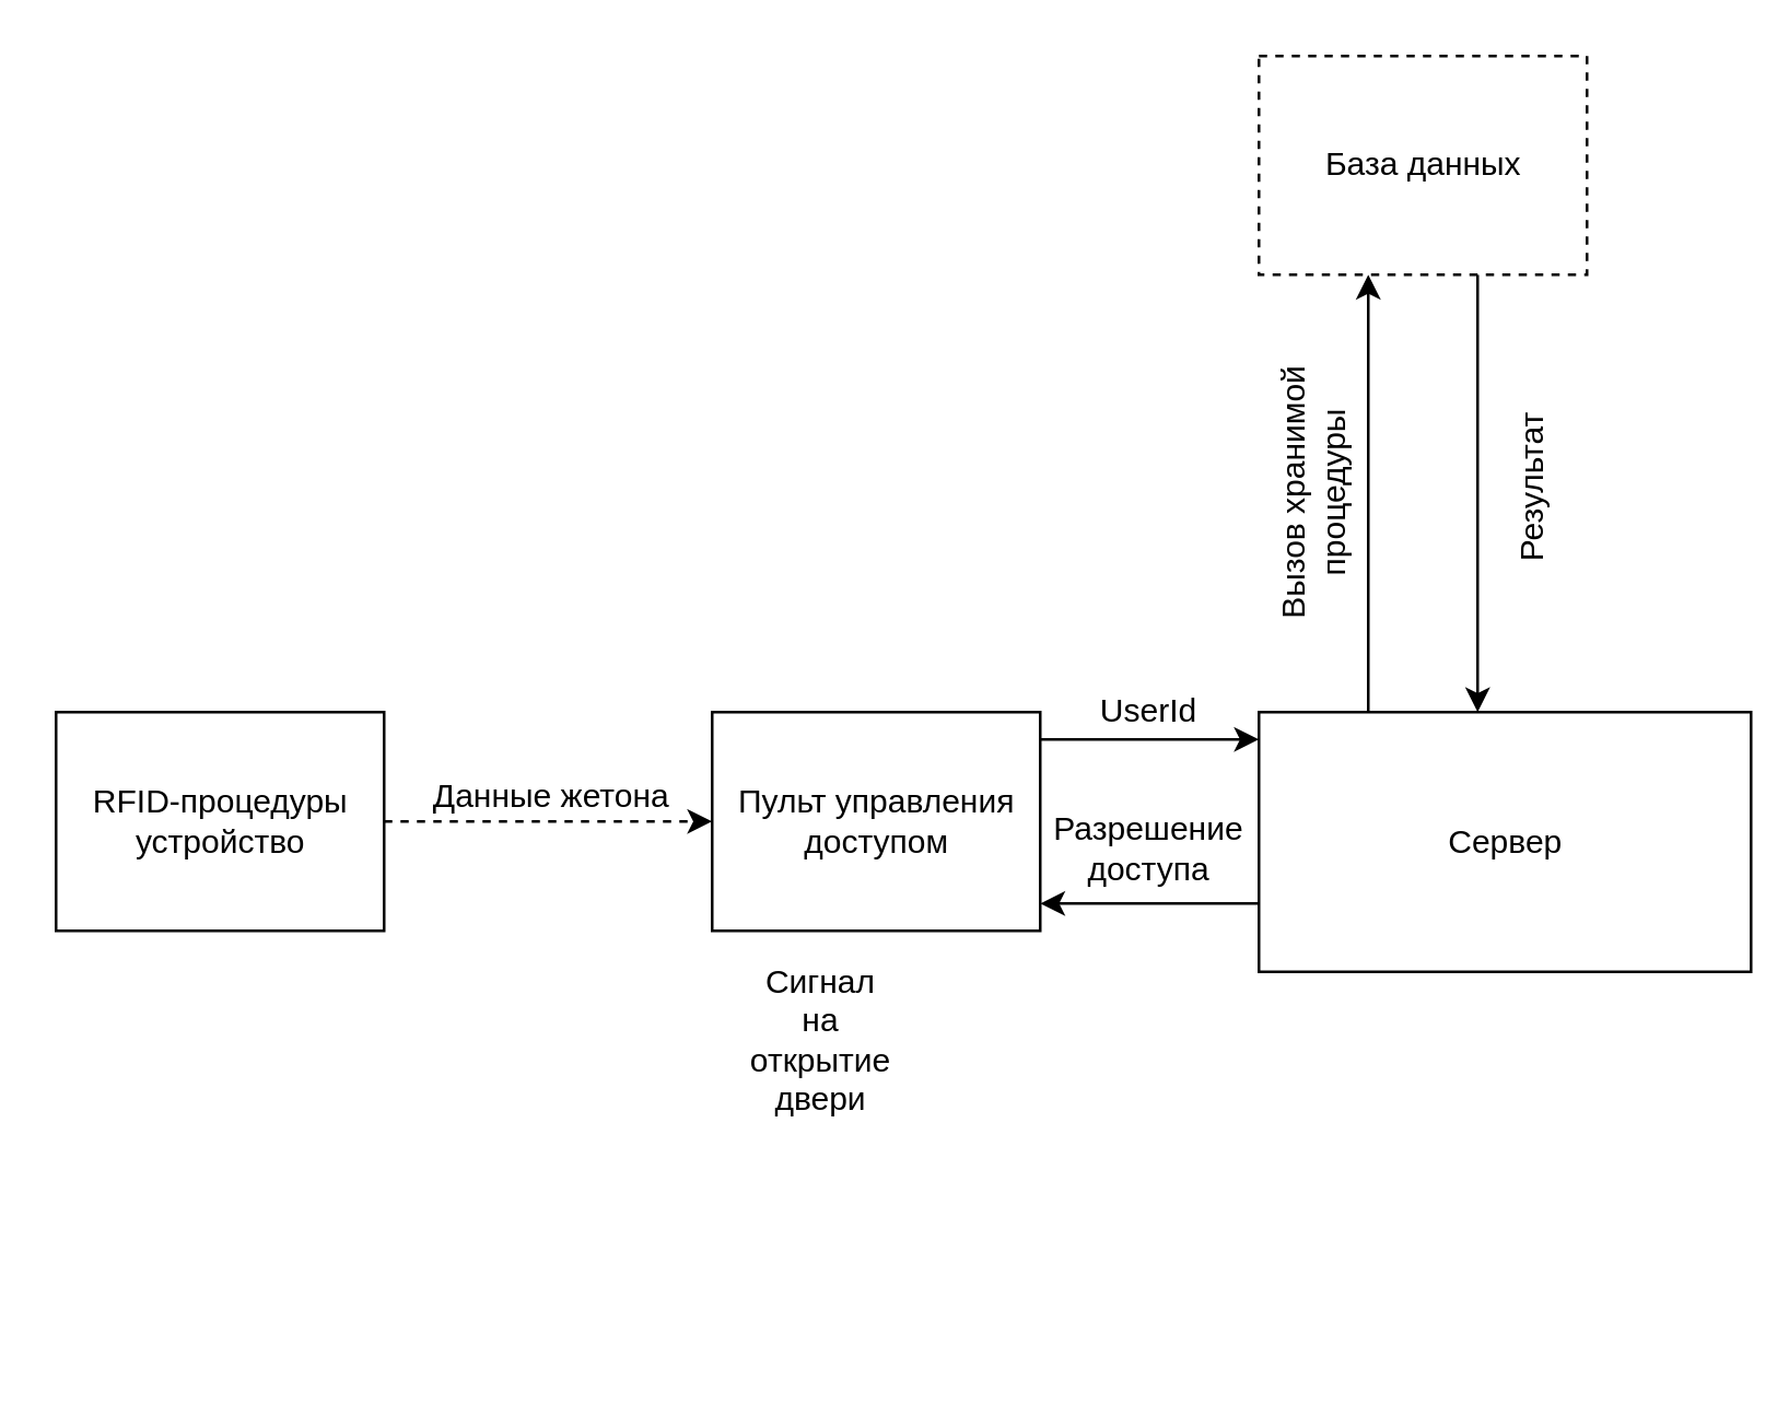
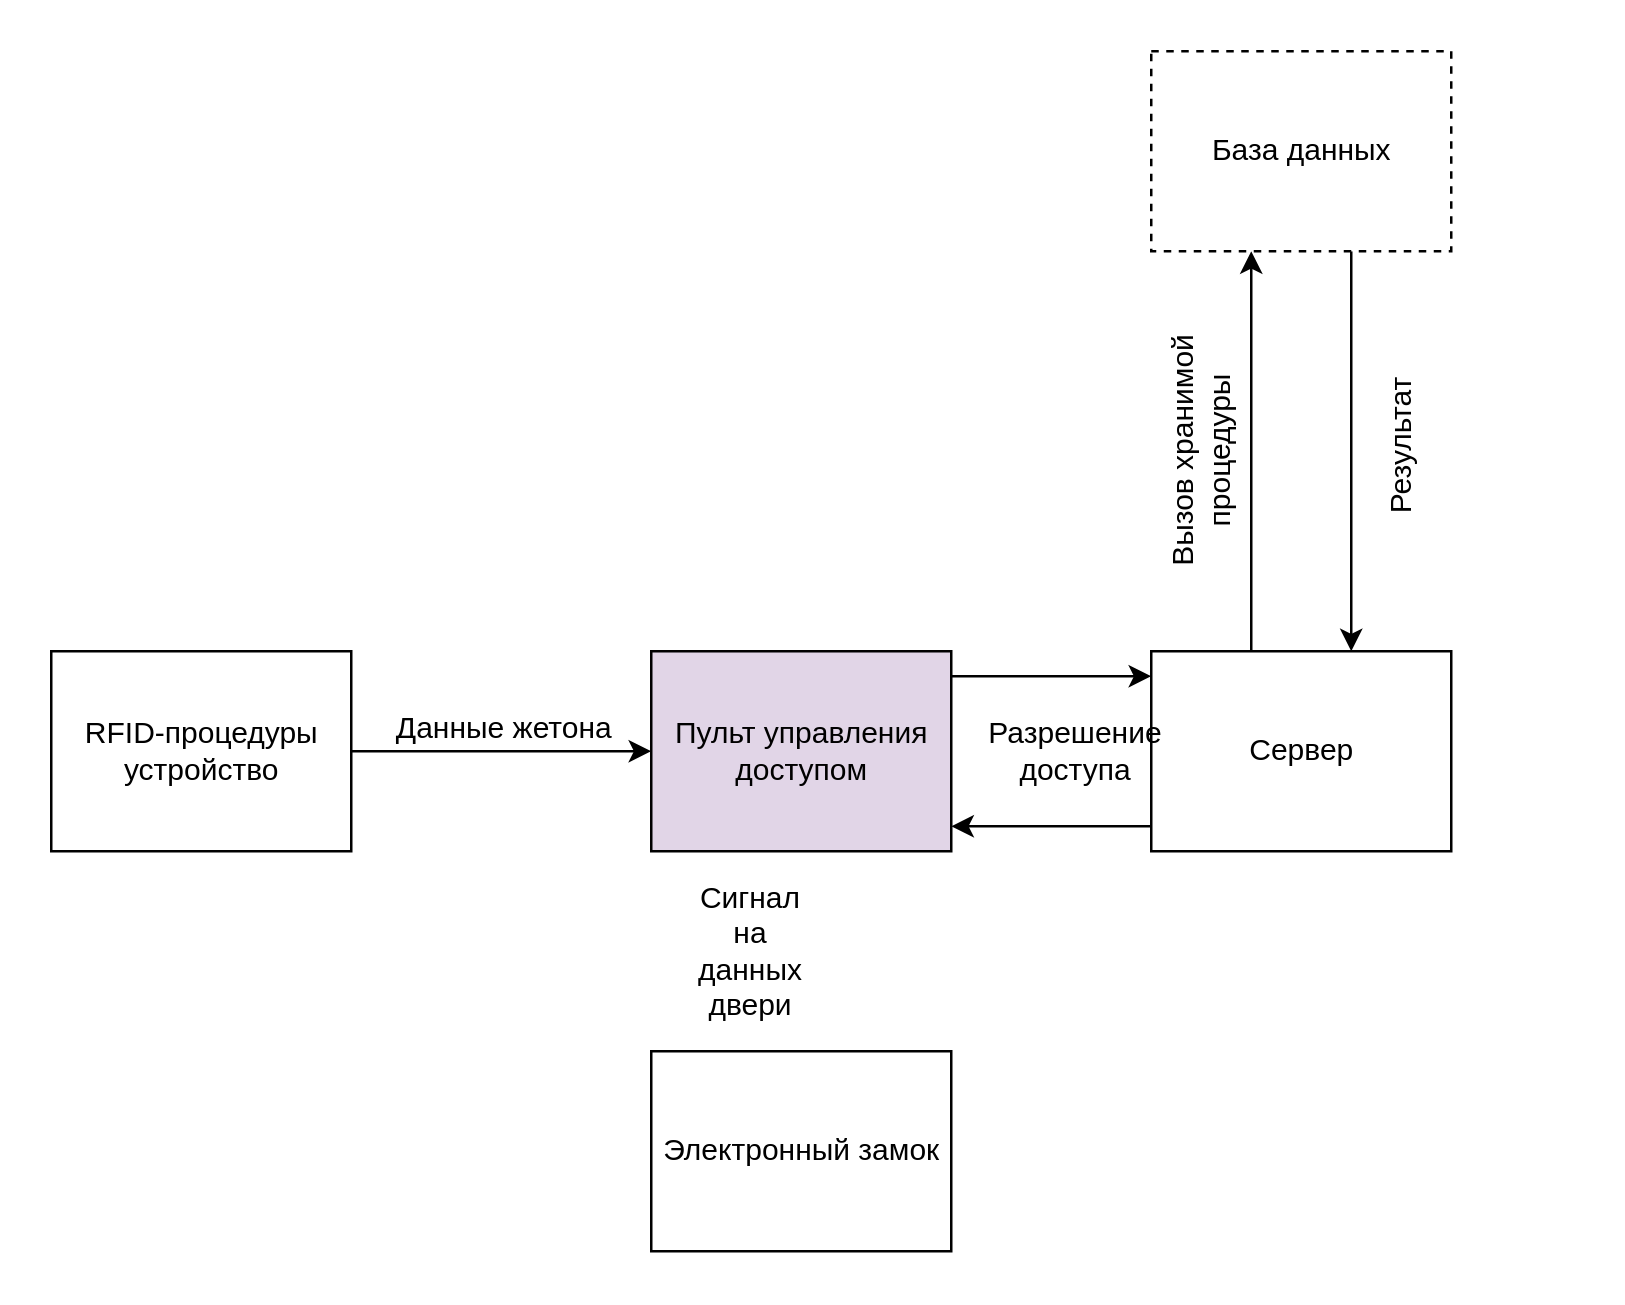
  <mxCell id="0" />
  <mxCell id="1" parent="0" />
- <mxCell id="2" value="" style="edgeStyle=orthogonalEdgeStyle;rounded=0;orthogonalLoop=1;jettySize=auto;html=1;dashed=1;" edge="1" parent="1" source="4" target="6"><mxGeometry relative="1" as="geometry"><Array as="points"><mxPoint x="220" y="300" /><mxPoint x="220" y="300" /></Array></mxGeometry></mxCell>
+ <mxCell id="2" value="" style="edgeStyle=orthogonalEdgeStyle;rounded=0;orthogonalLoop=1;jettySize=auto;html=1;" edge="1" parent="1" source="4" target="6"><mxGeometry relative="1" as="geometry"><Array as="points"><mxPoint x="220" y="300" /><mxPoint x="220" y="300" /></Array></mxGeometry></mxCell>
  <mxCell id="3" value="Данные жетона" style="text;html=1;resizable=0;points=[];align=center;verticalAlign=middle;labelBackgroundColor=#ffffff;" vertex="1" connectable="0" parent="2"><mxGeometry x="0.225" y="1" relative="1" as="geometry"><mxPoint x="-14" y="-9" as="offset" /></mxGeometry></mxCell>
  <mxCell id="4" value="&lt;div&gt;RFID-процедуры&lt;/div&gt;&lt;div&gt; устройство&lt;/div&gt;" style="html=1;" vertex="1" parent="1"><mxGeometry x="20" y="260" width="120" height="80" as="geometry" /></mxCell>
  <mxCell id="5" value="" style="edgeStyle=orthogonalEdgeStyle;rounded=0;orthogonalLoop=1;jettySize=auto;html=1;" edge="1" parent="1" source="6" target="9"><mxGeometry relative="1" as="geometry"><Array as="points"><mxPoint x="420" y="270" /><mxPoint x="420" y="270" /></Array></mxGeometry></mxCell>
- <mxCell id="6" value="&lt;div&gt;Пульт управления&lt;/div&gt;&lt;div&gt;доступом&lt;br&gt;&lt;/div&gt;" style="html=1;" vertex="1" parent="1"><mxGeometry x="260" y="260" width="120" height="80" as="geometry" /></mxCell>
+ <mxCell id="6" value="&lt;div&gt;Пульт управления&lt;/div&gt;&lt;div&gt;доступом&lt;br&gt;&lt;/div&gt;" style="html=1;fillColor=#e1d5e7;" vertex="1" parent="1"><mxGeometry x="260" y="260" width="120" height="80" as="geometry" /></mxCell>
  <mxCell id="7" value="" style="edgeStyle=orthogonalEdgeStyle;rounded=0;orthogonalLoop=1;jettySize=auto;html=1;" edge="1" parent="1" source="9" target="11"><mxGeometry relative="1" as="geometry"><Array as="points"><mxPoint x="500" y="210" /><mxPoint x="500" y="210" /></Array></mxGeometry></mxCell>
  <mxCell id="8" value="" style="edgeStyle=orthogonalEdgeStyle;rounded=0;orthogonalLoop=1;jettySize=auto;html=1;" edge="1" parent="1" source="9" target="6"><mxGeometry relative="1" as="geometry"><Array as="points"><mxPoint x="420" y="330" /><mxPoint x="420" y="330" /></Array></mxGeometry></mxCell>
- <mxCell id="9" value="Сервер" style="html=1;" vertex="1" parent="1"><mxGeometry x="460" y="260" width="180" height="95" as="geometry" /></mxCell>
+ <mxCell id="9" value="Сервер" style="html=1;" vertex="1" parent="1"><mxGeometry x="460" y="260" width="120" height="80" as="geometry" /></mxCell>
  <mxCell id="10" value="" style="edgeStyle=orthogonalEdgeStyle;rounded=0;orthogonalLoop=1;jettySize=auto;html=1;" edge="1" parent="1" source="11" target="9"><mxGeometry relative="1" as="geometry"><Array as="points"><mxPoint x="540" y="230" /><mxPoint x="540" y="230" /></Array></mxGeometry></mxCell>
  <mxCell id="11" value="База данных" style="html=1;dashed=1;" vertex="1" parent="1"><mxGeometry x="460" width="120" height="80" as="geometry" y="20" /></mxCell>
  <mxCell id="12" value="Результат" style="text;html=1;strokeColor=none;fillColor=none;align=center;verticalAlign=middle;whiteSpace=wrap;rounded=0;rotation=-90;" vertex="1" parent="1"><mxGeometry x="493" y="168" width="135" height="20" as="geometry" /></mxCell>
  <mxCell id="13" value="Вызов хранимой процедуры" style="text;html=1;strokeColor=none;fillColor=none;align=center;verticalAlign=middle;whiteSpace=wrap;rounded=0;direction=south;rotation=-90;" vertex="1" parent="1"><mxGeometry x="410" y="160" width="140" height="40" as="geometry" /></mxCell>
- <mxCell id="14" value="UserId" style="text;html=1;strokeColor=none;fillColor=none;align=center;verticalAlign=middle;whiteSpace=wrap;rounded=0;" vertex="1" parent="1"><mxGeometry x="400" y="250" width="40" height="20" as="geometry" /></mxCell>
- <mxCell id="15" value="Разрешение доступа" style="text;html=1;strokeColor=none;fillColor=none;align=center;verticalAlign=middle;whiteSpace=wrap;rounded=0;" vertex="1" parent="1"><mxGeometry x="400" y="300" width="40" height="20" as="geometry" /></mxCell>
- <mxCell id="17" value="Сигнал на открытие двери" style="text;html=1;strokeColor=none;fillColor=none;align=center;verticalAlign=middle;whiteSpace=wrap;rounded=0;" vertex="1" parent="1"><mxGeometry x="280" y="370" width="40" height="20" as="geometry" /></mxCell>
+ <mxCell id="15" value="Разрешение доступа" style="text;html=1;strokeColor=none;fillColor=none;align=center;verticalAlign=middle;whiteSpace=wrap;rounded=0;" vertex="1" parent="1"><mxGeometry x="410" y="290" width="40" height="20" as="geometry" /></mxCell>
+ <mxCell id="16" value="Электронный замок" style="html=1;" vertex="1" parent="1"><mxGeometry x="260" y="420" width="120" height="80" as="geometry" /></mxCell>
+ <mxCell id="17" value="Сигнал на данных двери" style="text;html=1;strokeColor=none;fillColor=none;align=center;verticalAlign=middle;whiteSpace=wrap;rounded=0;" vertex="1" parent="1"><mxGeometry x="280" y="370" width="40" height="20" as="geometry" /></mxCell>
